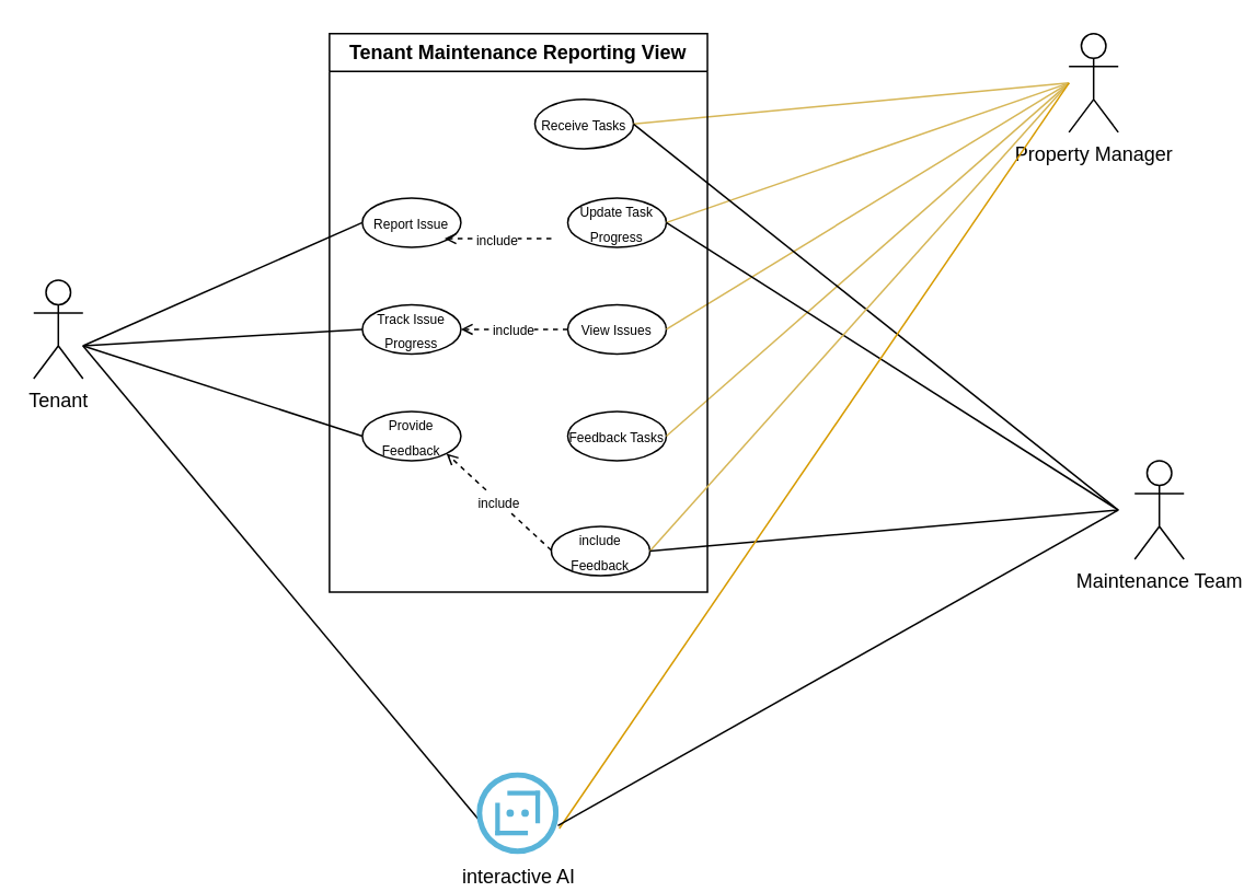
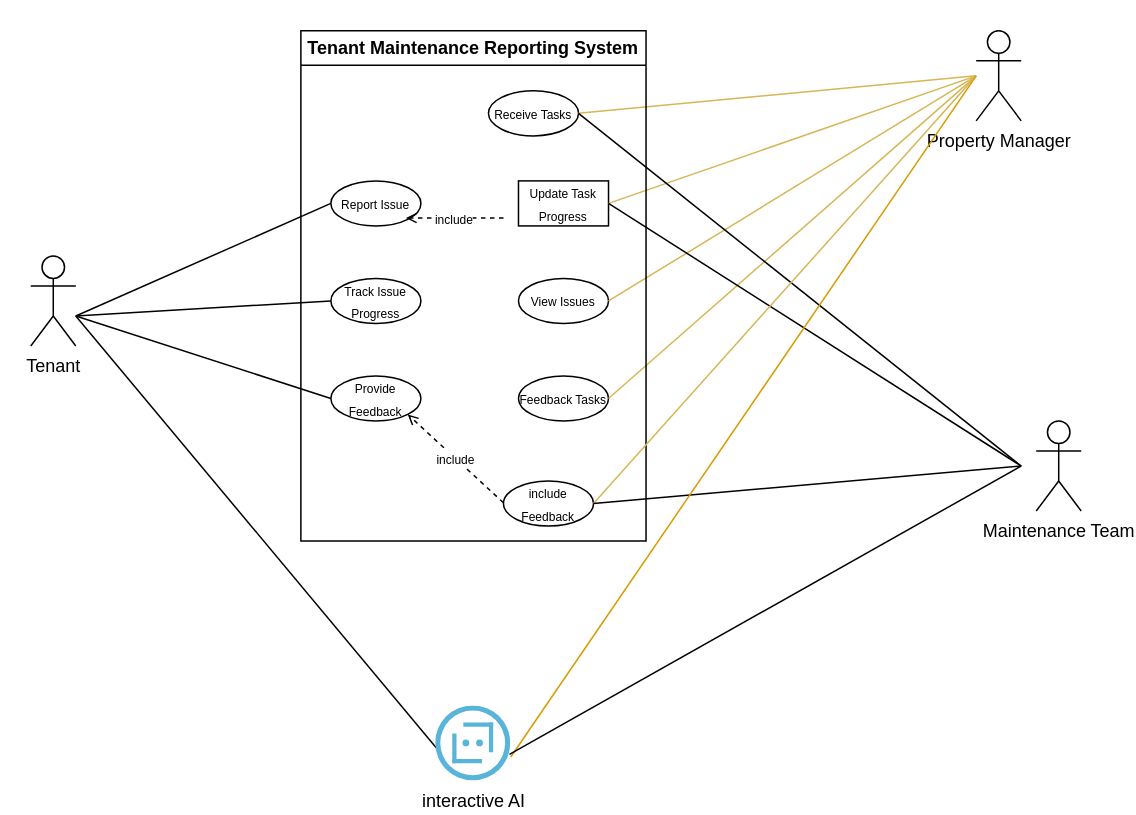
  <mxCell id="0" />
  <mxCell id="1" parent="0" />
  <mxCell id="2" value="Tenant" style="shape=umlActor;verticalLabelPosition=bottom;verticalAlign=top;html=1;outlineConnect=0;" vertex="1" parent="1"><mxGeometry x="20" y="170" width="30" height="60" as="geometry" /></mxCell>
  <mxCell id="3" value="Property Manager" style="shape=umlActor;verticalLabelPosition=bottom;verticalAlign=top;html=1;outlineConnect=0;" vertex="1" parent="1"><mxGeometry x="650" y="20" width="30" height="60" as="geometry" /></mxCell>
  <mxCell id="4" value="Maintenance Team" style="shape=umlActor;verticalLabelPosition=bottom;verticalAlign=top;html=1;outlineConnect=0;" vertex="1" parent="1"><mxGeometry x="690" y="280" width="30" height="60" as="geometry" /></mxCell>
  <mxCell id="5" value="&lt;font style=&quot;font-size: 8px;&quot;&gt;Feedback Tasks&lt;/font&gt;" style="ellipse;whiteSpace=wrap;html=1;" vertex="1" parent="1"><mxGeometry x="345" y="250" width="60" height="30" as="geometry" /></mxCell>
  <mxCell id="6" value="&lt;font style=&quot;font-size: 8px;&quot;&gt;Report Issue&lt;/font&gt;" style="ellipse;whiteSpace=wrap;html=1;" vertex="1" parent="1"><mxGeometry x="220" y="120" width="60" height="30" as="geometry" /></mxCell>
  <mxCell id="7" value="&lt;font style=&quot;font-size: 8px;&quot;&gt;Track Issue Progress&lt;/font&gt;" style="ellipse;whiteSpace=wrap;html=1;" vertex="1" parent="1"><mxGeometry x="220" y="185" width="60" height="30" as="geometry" /></mxCell>
  <mxCell id="8" value="&lt;font style=&quot;font-size: 8px;&quot;&gt;Provide Feedback&lt;/font&gt;" style="ellipse;whiteSpace=wrap;html=1;" vertex="1" parent="1"><mxGeometry x="220" y="250" width="60" height="30" as="geometry" /></mxCell>
  <mxCell id="9" value="&lt;font style=&quot;font-size: 8px;&quot;&gt;View Issues&lt;/font&gt;" style="ellipse;whiteSpace=wrap;html=1;" vertex="1" parent="1"><mxGeometry x="345" y="185" width="60" height="30" as="geometry" /></mxCell>
  <mxCell id="10" value="&lt;font style=&quot;font-size: 8px;&quot;&gt;Receive Tasks&lt;/font&gt;" style="ellipse;whiteSpace=wrap;html=1;" vertex="1" parent="1"><mxGeometry x="325" y="60" width="60" height="30" as="geometry" /></mxCell>
- <mxCell id="11" value="&lt;font style=&quot;font-size: 8px;&quot;&gt;Update Task Progress&lt;/font&gt;" style="ellipse;whiteSpace=wrap;html=1;" vertex="1" parent="1"><mxGeometry x="345" y="120" width="60" height="30" as="geometry" /></mxCell>
+ <mxCell id="11" value="&lt;font style=&quot;font-size: 8px;&quot;&gt;Update Task Progress&lt;/font&gt;" style="whiteSpace=wrap;html=1;rounded=0;" vertex="1" parent="1"><mxGeometry x="345" y="120" width="60" height="30" as="geometry" /></mxCell>
  <mxCell id="12" value="" style="endArrow=none;html=1;rounded=0;entryX=0;entryY=0.5;entryDx=0;entryDy=0;" edge="1" parent="1" target="6"><mxGeometry width="50" height="50" relative="1" as="geometry"><mxPoint x="50" y="210" as="sourcePoint" /><mxPoint x="100" y="160" as="targetPoint" /></mxGeometry></mxCell>
  <mxCell id="13" value="" style="endArrow=none;html=1;rounded=0;entryX=0;entryY=0.5;entryDx=0;entryDy=0;" edge="1" parent="1" target="7"><mxGeometry width="50" height="50" relative="1" as="geometry"><mxPoint x="50" y="210" as="sourcePoint" /><mxPoint x="110" y="260" as="targetPoint" /></mxGeometry></mxCell>
  <mxCell id="14" value="" style="endArrow=none;html=1;rounded=0;entryX=0;entryY=0.5;entryDx=0;entryDy=0;" edge="1" parent="1" target="8"><mxGeometry width="50" height="50" relative="1" as="geometry"><mxPoint x="50" y="210" as="sourcePoint" /><mxPoint x="130" y="320" as="targetPoint" /></mxGeometry></mxCell>
  <mxCell id="15" value="" style="endArrow=none;html=1;rounded=0;exitX=1;exitY=0.5;exitDx=0;exitDy=0;fillColor=#fff2cc;strokeColor=#d6b656;" edge="1" parent="1" source="10"><mxGeometry width="50" height="50" relative="1" as="geometry"><mxPoint x="600" y="100" as="sourcePoint" /><mxPoint x="650" y="50" as="targetPoint" /></mxGeometry></mxCell>
  <mxCell id="16" value="" style="endArrow=none;html=1;rounded=0;exitX=1;exitY=0.5;exitDx=0;exitDy=0;fillColor=#fff2cc;strokeColor=#d6b656;" edge="1" parent="1" source="11"><mxGeometry width="50" height="50" relative="1" as="geometry"><mxPoint x="600" y="100" as="sourcePoint" /><mxPoint x="650" y="50" as="targetPoint" /></mxGeometry></mxCell>
  <mxCell id="17" value="" style="endArrow=none;html=1;rounded=0;exitX=1;exitY=0.5;exitDx=0;exitDy=0;fillColor=#fff2cc;strokeColor=#d6b656;" edge="1" parent="1" source="9"><mxGeometry width="50" height="50" relative="1" as="geometry"><mxPoint x="600" y="100" as="sourcePoint" /><mxPoint x="650" y="50" as="targetPoint" /></mxGeometry></mxCell>
  <mxCell id="18" value="" style="endArrow=none;html=1;rounded=0;exitX=1;exitY=0.5;exitDx=0;exitDy=0;fillColor=#fff2cc;strokeColor=#d6b656;" edge="1" parent="1" source="5"><mxGeometry width="50" height="50" relative="1" as="geometry"><mxPoint x="560" y="170" as="sourcePoint" /><mxPoint x="650" y="50" as="targetPoint" /></mxGeometry></mxCell>
  <mxCell id="19" value="" style="endArrow=none;html=1;rounded=0;exitX=1;exitY=0.5;exitDx=0;exitDy=0;fillColor=#ffcd28;strokeColor=#000000;gradientColor=#ffa500;" edge="1" parent="1" source="10"><mxGeometry width="50" height="50" relative="1" as="geometry"><mxPoint x="620" y="350" as="sourcePoint" /><mxPoint x="680" y="310" as="targetPoint" /></mxGeometry></mxCell>
  <mxCell id="20" value="" style="endArrow=none;html=1;rounded=0;exitX=1;exitY=0.5;exitDx=0;exitDy=0;" edge="1" parent="1" source="11"><mxGeometry width="50" height="50" relative="1" as="geometry"><mxPoint x="630" y="360" as="sourcePoint" /><mxPoint x="680" y="310" as="targetPoint" /></mxGeometry></mxCell>
- <mxCell id="21" value="Tenant Maintenance Reporting View" style="swimlane;whiteSpace=wrap;html=1;" vertex="1" parent="1"><mxGeometry x="200" y="20" width="230" height="340" as="geometry" /></mxCell>
+ <mxCell id="21" value="Tenant Maintenance Reporting System" style="swimlane;whiteSpace=wrap;html=1;" vertex="1" parent="1"><mxGeometry x="200" y="20" width="230" height="340" as="geometry" /></mxCell>
  <mxCell id="22" value="&lt;font style=&quot;font-size: 8px;&quot;&gt;include&lt;/font&gt;" style="endArrow=open;endSize=5;dashed=1;html=1;rounded=0;entryX=1;entryY=0.5;entryDx=0;entryDy=0;exitX=0;exitY=0.5;exitDx=0;exitDy=0;" edge="1" parent="21"><mxGeometry width="160" relative="1" as="geometry"><mxPoint x="135" y="124.79" as="sourcePoint" /><mxPoint x="70" y="124.79" as="targetPoint" /></mxGeometry></mxCell>
  <mxCell id="23" value="&lt;font style=&quot;font-size: 8px;&quot;&gt;include Feedback&lt;/font&gt;" style="ellipse;whiteSpace=wrap;html=1;" vertex="1" parent="21"><mxGeometry x="135" y="300" width="60" height="30" as="geometry" /></mxCell>
  <mxCell id="24" value="&lt;font style=&quot;font-size: 8px;&quot;&gt;include&lt;/font&gt;" style="endArrow=open;endSize=5;dashed=1;html=1;rounded=0;entryX=1;entryY=1;entryDx=0;entryDy=0;exitX=0;exitY=0.5;exitDx=0;exitDy=0;" edge="1" parent="21" target="8"><mxGeometry width="160" relative="1" as="geometry"><mxPoint x="135" y="314.47" as="sourcePoint" /><mxPoint x="70" y="314.47" as="targetPoint" /></mxGeometry></mxCell>
- <mxCell id="25" value="&lt;font style=&quot;font-size: 8px;&quot;&gt;include&lt;/font&gt;" style="endArrow=open;endSize=5;dashed=1;html=1;rounded=0;entryX=1;entryY=0.5;entryDx=0;entryDy=0;exitX=0;exitY=0.5;exitDx=0;exitDy=0;" edge="1" parent="1" source="9" target="7"><mxGeometry width="160" relative="1" as="geometry"><mxPoint x="340" y="200" as="sourcePoint" /><mxPoint x="520" y="400" as="targetPoint" /></mxGeometry></mxCell>
  <mxCell id="26" value="" style="endArrow=none;html=1;rounded=0;exitX=1;exitY=0.5;exitDx=0;exitDy=0;fillColor=#fff2cc;strokeColor=#d6b656;" edge="1" parent="1" source="23"><mxGeometry width="50" height="50" relative="1" as="geometry"><mxPoint x="460" y="350" as="sourcePoint" /><mxPoint x="650" y="50" as="targetPoint" /></mxGeometry></mxCell>
  <mxCell id="27" value="" style="endArrow=none;html=1;rounded=0;exitX=1;exitY=0.5;exitDx=0;exitDy=0;" edge="1" parent="1" source="23"><mxGeometry width="50" height="50" relative="1" as="geometry"><mxPoint x="630" y="360" as="sourcePoint" /><mxPoint x="680" y="310" as="targetPoint" /></mxGeometry></mxCell>
  <mxCell id="28" value="" style="endArrow=none;html=1;rounded=0;entryX=0.037;entryY=0.594;entryDx=0;entryDy=0;entryPerimeter=0;" edge="1" parent="1" target="31"><mxGeometry width="50" height="50" relative="1" as="geometry"><mxPoint x="50" y="210" as="sourcePoint" /><mxPoint x="100" y="160" as="targetPoint" /></mxGeometry></mxCell>
  <mxCell id="29" value="" style="endArrow=none;html=1;rounded=0;entryX=0.997;entryY=0.678;entryDx=0;entryDy=0;entryPerimeter=0;fillColor=#ffe6cc;strokeColor=#d79b00;" edge="1" parent="1" target="31"><mxGeometry width="50" height="50" relative="1" as="geometry"><mxPoint x="650" y="50" as="sourcePoint" /><mxPoint x="700" y="0" as="targetPoint" /></mxGeometry></mxCell>
  <mxCell id="30" value="" style="endArrow=none;html=1;rounded=0;fillColor=#008a00;strokeColor=#000000;entryX=0.98;entryY=0.642;entryDx=0;entryDy=0;entryPerimeter=0;" edge="1" parent="1" target="31"><mxGeometry width="50" height="50" relative="1" as="geometry"><mxPoint x="680" y="310" as="sourcePoint" /><mxPoint x="330" y="-120" as="targetPoint" /></mxGeometry></mxCell>
  <mxCell id="31" value="interactive AI" style="image;sketch=0;aspect=fixed;html=1;points=[];align=center;fontSize=12;image=img/lib/mscae/Bot_Services.svg;" vertex="1" parent="1"><mxGeometry x="290" y="470" width="50" height="50" as="geometry" /></mxCell>
